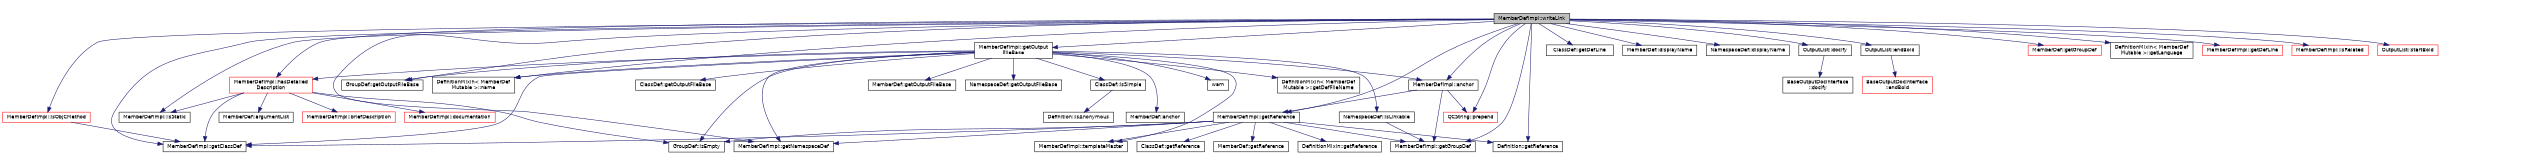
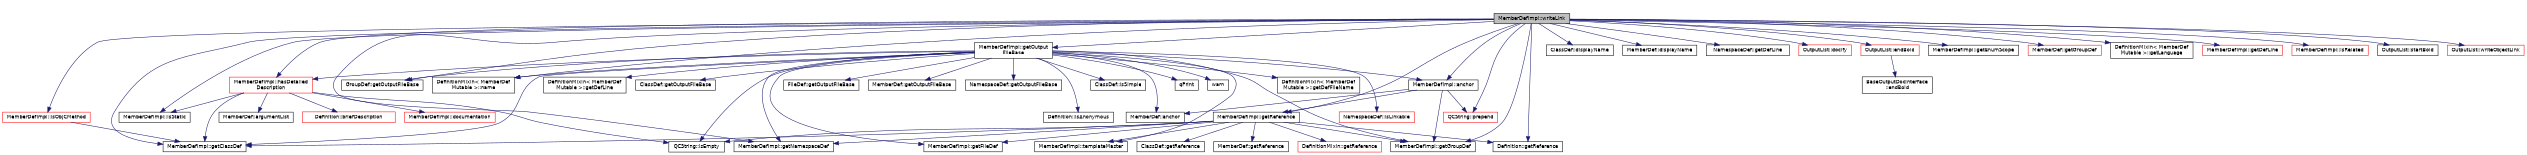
  digraph {
    rankdir=TB
    node [color=black fillcolor=white fontname=Helvetica fontsize=10 shape=record style=filled]
    edge [color=midnightblue fontname=Helvetica fontsize=10 labelfontname=Helvetica labelfontsize=10 style=solid]
    n1 [fillcolor=grey75 fontcolor=black height=0.2 label="MemberDefImpl::writeLink" width=0.4]
    n2 [height=0.2 label="MemberDefImpl::anchor" width=0.4]
    n3 [height=0.2 label="MemberDefImpl::getGroupDef" width=0.4]
    n4 [height=0.2 label="MemberDefImpl::getReference" width=0.4]
    n5 [height=0.2 label="MemberDefImpl::getClassDef" width=0.4]
    n6 [height=0.2 label="MemberDefImpl::getNamespaceDef" width=0.4]
    n7 [height=0.2 label="Definition::getReference" width=0.4]
    n8 [color=red height=0.2 label="QCString::prepend" width=0.4]
-   n9 [height=0.2 label="ClassDef::getDefLine" width=0.4]
+   n9 [height=0.2 label="ClassDef::displayName" width=0.4]
    n10 [height=0.2 label="MemberDef::displayName" width=0.4]
-   n11 [height=0.2 label="NamespaceDef::displayName" width=0.4]
-   n12 [height=0.2 label="OutputList::docify" width=0.4]
-   n13 [height=0.2 label="OutputList::endBold" width=0.4]
+   n11 [height=0.2 label="NamespaceDef::getDefLine" width=0.4]
+   n12 [color=red height=0.2 label="OutputList::docify" width=0.4]
+   n13 [color=red height=0.2 label="OutputList::endBold" width=0.4]
+   n14 [height=0.2 label="MemberDefImpl::getEnumScope" width=0.4]
    n15 [color=red height=0.2 label="MemberDef::getGroupDef" width=0.4]
    n16 [height=0.2 label="DefinitionMixin\< MemberDef\lMutable \>::getLanguage" width=0.4]
    n17 [height=0.2 label="MemberDefImpl::getOutput\lFileBase" width=0.4]
    n18 [height=0.2 label="GroupDef::getOutputFileBase" width=0.4]
    n19 [color=red height=0.2 label="MemberDefImpl::hasDetailed\lDescription" width=0.4]
    n20 [height=0.2 label="MemberDefImpl::isStatic" width=0.4]
    n21 [height=0.2 label="DefinitionMixin\< MemberDef\lMutable \>::name" width=0.4]
    n22 [color=red height=0.2 label="MemberDefImpl::getDefLine" width=0.4]
    n23 [color=red height=0.2 label="MemberDefImpl::isObjCMethod" width=0.4]
    n24 [color=red height=0.2 label="MemberDefImpl::isRelated" width=0.4]
-   n25 [color=red height=0.2 label="OutputList::startBold" width=0.4]
+   n25 [height=0.2 label="OutputList::startBold" width=0.4]
+   n26 [color=red height=0.2 label="OutputList::writeObjectLink" width=0.4]
    n27 [height=0.2 label="MemberDef::anchor" width=0.4]
-   n29 [height=0.2 label="DefinitionMixin::getReference" width=0.4]
+   n28 [height=0.2 label="MemberDefImpl::getFileDef" width=0.4]
+   n29 [color=red height=0.2 label="DefinitionMixin::getReference" width=0.4]
    n30 [height=0.2 label="ClassDef::getReference" width=0.4]
    n31 [height=0.2 label="MemberDef::getReference" width=0.4]
-   n32 [height=0.2 label="GroupDef::isEmpty" width=0.4]
+   n32 [height=0.2 label="QCString::isEmpty" width=0.4]
    n33 [height=0.2 label="MemberDefImpl::templateMaster" width=0.4]
-   n34 [height=0.2 label="BaseOutputDocInterface\l::docify" width=0.4]
-   n35 [color=red height=0.2 label="BaseOutputDocInterface\l::endBold" width=0.4]
+   n35 [height=0.2 label="BaseOutputDocInterface\l::endBold" width=0.4]
    n36 [height=0.2 label="DefinitionMixin\< MemberDef\lMutable \>::getDefFileName" width=0.4]
+   n37 [height=0.2 label="DefinitionMixin\< MemberDef\lMutable \>::getDefLine" width=0.4]
    n38 [height=0.2 label="ClassDef::getOutputFileBase" width=0.4]
+   n39 [height=0.2 label="FileDef::getOutputFileBase" width=0.4]
    n40 [height=0.2 label="MemberDef::getOutputFileBase" width=0.4]
    n41 [height=0.2 label="NamespaceDef::getOutputFileBase" width=0.4]
    n42 [height=0.2 label="Definition::isAnonymous" width=0.4]
-   n43 [height=0.2 label="NamespaceDef::isLinkable" width=0.4]
+   n43 [color=red height=0.2 label="NamespaceDef::isLinkable" width=0.4]
    n44 [height=0.2 label="ClassDef::isSimple" width=0.4]
+   n45 [height=0.2 label=qPrint width=0.4]
    n46 [height=0.2 label=warn width=0.4]
    n47 [height=0.2 label="MemberDef::argumentList" width=0.4]
-   n48 [color=red height=0.2 label="MemberDefImpl::briefDescription" width=0.4]
+   n48 [color=red height=0.2 label="Definition::briefDescription" width=0.4]
    n49 [color=red height=0.2 label="MemberDefImpl::documentation" width=0.4]
    n1 -> n2
    n1 -> n3
    n1 -> n4
    n1 -> n5
    n1 -> n6
    n1 -> n7
    n1 -> n8
    n1 -> n9
    n1 -> n10
    n1 -> n11
    n1 -> n12
    n1 -> n13
+   n1 -> n14
    n1 -> n15
    n1 -> n16
    n1 -> n17
    n1 -> n18
    n1 -> n19
    n1 -> n20
    n1 -> n21
    n1 -> n22
    n1 -> n23
    n1 -> n24
    n1 -> n25
+   n1 -> n26
    n2 -> n3
    n2 -> n4
    n2 -> n8
+   n2 -> n27
    n4 -> n3
    n4 -> n5
    n4 -> n6
    n4 -> n7
+   n4 -> n28
    n4 -> n29
    n4 -> n30
    n4 -> n31
    n4 -> n32
    n4 -> n33
-   n12 -> n34
    n13 -> n35
    n17 -> n2
-   n43 -> n3
+   n17 -> n3
    n17 -> n5
    n17 -> n6
    n17 -> n18
    n17 -> n19
    n17 -> n21
    n17 -> n27
+   n17 -> n28
    n17 -> n32
    n17 -> n33
    n17 -> n36
+   n17 -> n37
    n17 -> n38
+   n17 -> n39
    n17 -> n40
    n17 -> n41
-   n44 -> n42
+   n17 -> n42
    n17 -> n43
    n17 -> n44
+   n17 -> n45
    n17 -> n46
    n19 -> n5
    n19 -> n20
    n19 -> n32
    n19 -> n47
    n19 -> n48
    n19 -> n49
    n23 -> n5
  }
